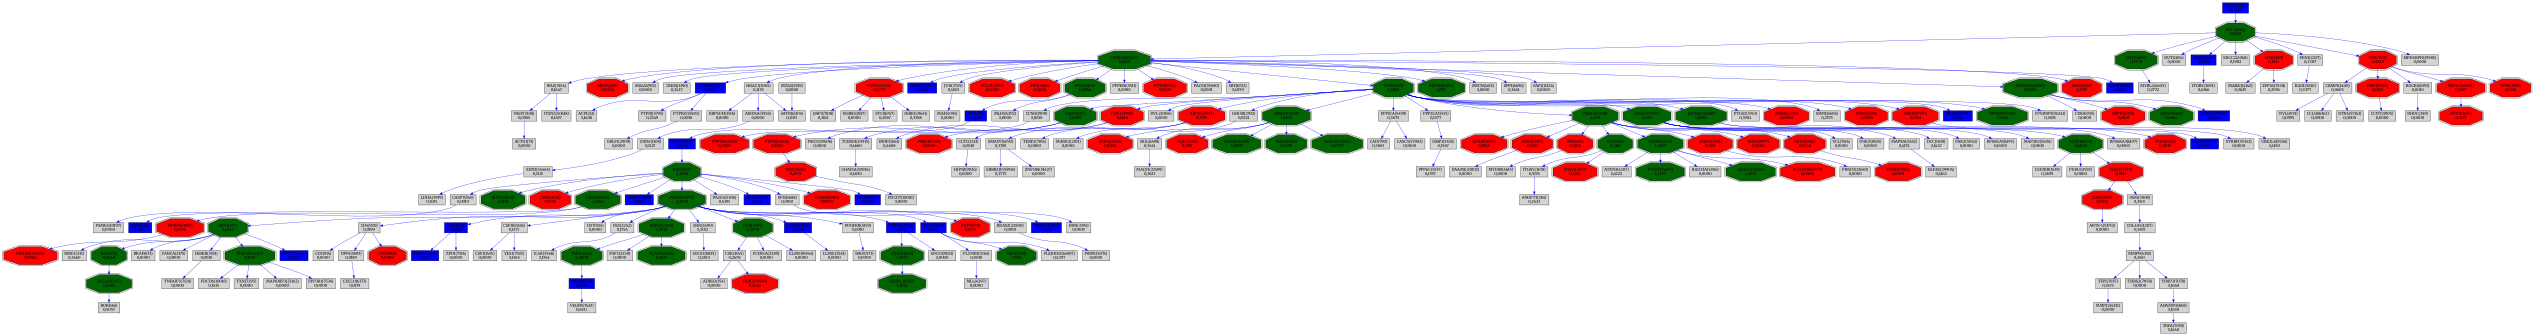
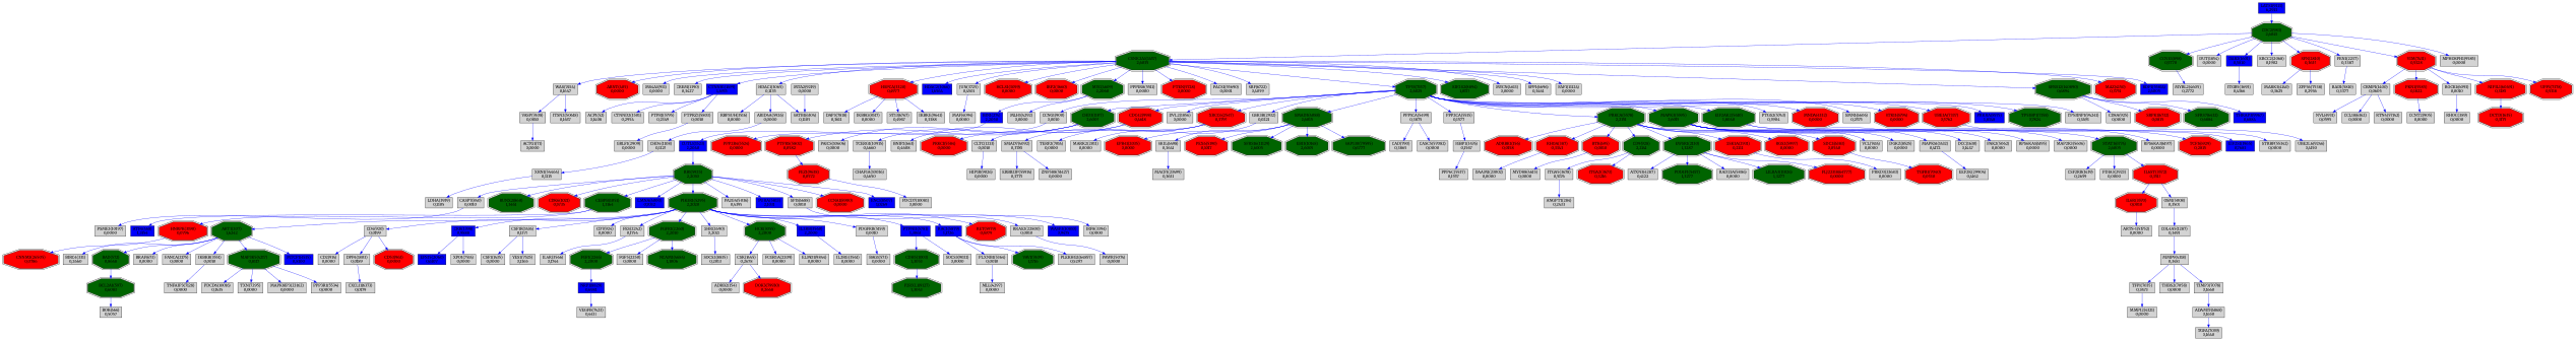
  digraph {
    fontname=Merriweather
    node [fillcolor=lightgray fontname=Merriweather shape=box style=filled]
    edge [color=blue fontname=Merriweather]
    n1 [label="ACTG1(71)\n0,0000"]
    n2 [label="ADRB2(154)\n0,0000"]
    n3 [fillcolor=red label="ADRBK1(156)\n0,0158" shape=doubleoctagon]
    n4 [fillcolor=darkgreen label="AKT1(207)\n1,6242" shape=doubleoctagon]
    n5 [label="BIRC4(331)\n0,2660"]
    n6 [fillcolor=darkgreen label="BAD(572)\n0,8648" shape=doubleoctagon]
    n7 [label="BRAF(673)\n0,0000"]
    n8 [label="FANCA(2175)\n0,0000"]
    n9 [label="IKBKB(3551)\n0,0010"]
    n10 [fillcolor=darkgreen label="MAP3K5(4217)\n0,8117" shape=doubleoctagon]
    n11 [fillcolor=blue label="MTCP1(4515)\n0,8100"]
    n12 [fillcolor=darkgreen label="BCL2A1(597)\n0,6083" shape=doubleoctagon]
    n13 [label="TNFAIP3(7128)\n0,0000"]
    n14 [label="PDCD6(10016)\n0,1435"]
    n15 [label="TXN(7295)\n0,0000"]
    n16 [label="MAPK8IP3(23162)\n0,0000"]
    n17 [label="PPP3R1(5534)\n0,0000"]
    n18 [fillcolor=blue label="BIN1(274)\n2,2050"]
    n19 [fillcolor=blue label="CUTL1(1523)\n2,2040"]
    n20 [fillcolor=darkgreen label="RB1(5925)\n2,2030" shape=doubleoctagon]
    n21 [label="ANGPT1(284)\n0,2433"]
    n22 [fillcolor=red label="RHOA(387)\n0,3343" shape=doubleoctagon]
    n23 [label="DAAM1(23002)\n0,0000"]
    n24 [label="RHOC(389)\n0,0000"]
    n25 [fillcolor=red label="ARNT(405)\n0,0000" shape=doubleoctagon]
    n26 [label="BAG1(573)\n0,0000"]
    n27 [label="BOK(666)\n0,5057"]
    n28 [label="BNIP2(663)\n0,4608"]
    n29 [fillcolor=red label="BTK(695)\n0,0010" shape=doubleoctagon]
    n30 [label="MYD88(4615)\n0,0000"]
    n31 [label="CAD(790)\n0,3865"]
    n32 [label="CASP7(840)\n0,0010"]
    n33 [label="PSME3(10197)\n0,0000"]
    n34 [fillcolor=darkgreen label="RUNX2(860)\n1,3461" shape=doubleoctagon]
    n35 [label="CD2(914)\n0,0000"]
    n36 [label="CD4(920)\n0,0199"]
    n37 [label="DPP4(1803)\n0,0189"]
    n38 [fillcolor=red label="CD53(963)\n0,0000" shape=doubleoctagon]
    n39 [label="CXCL11(6373)\n0,0179"]
    n40 [label="CD8A(925)\n0,0000"]
    n41 [fillcolor=darkgreen label="CD9(928)\n2,2141" shape=doubleoctagon]
    n42 [label="ITGA5(3678)\n0,5176"]
    n43 [fillcolor=red label="ITGA2(3673)\n0,3216" shape=doubleoctagon]
    n44 [label="MS4A1(931)\n0,0000"]
    n45 [fillcolor=darkgreen label="CCNE1(898)\n0,5770" shape=doubleoctagon]
    n46 [label="MYBL2(4605)\n0,2772"]
    n47 [fillcolor=darkgreen label="CDC2(983)\n2,6045" shape=doubleoctagon]
    n48 [fillcolor=darkgreen label="CSNK2A1(1457)\n2,6035" shape=doubleoctagon]
    n49 [label="DUT(1854)\n0,0000"]
    n50 [fillcolor=blue label="DAB2(1601)\n0,5810"]
    n51 [label="ERCC2(2068)\n0,1902"]
    n52 [fillcolor=red label="SFN(2810)\n0,3635" shape=doubleoctagon]
    n53 [label="FEN1(2237)\n0,3387"]
    n54 [fillcolor=red label="VIM(7431)\n0,5328" shape=doubleoctagon]
    n55 [label="MPHOSPH1(9585)\n0,0000"]
    n56 [label="CREM(1390)\n0,3427"]
    n57 [fillcolor=blue label="CTNNB1(1499)\n1,4935"]
    n58 [label="HDAC1(3065)\n0,1135"]
    n59 [fillcolor=red label="HSPCA(3320)\n0,4977" shape=doubleoctagon]
    n60 [fillcolor=blue label="HDAC2(3066)\n1,6564"]
    n61 [label="JUN(3725)\n0,4501"]
    n62 [fillcolor=red label="HCLS1(3059)\n0,0000" shape=doubleoctagon]
    n63 [fillcolor=red label="IRF2(3660)\n0,0000" shape=doubleoctagon]
    n64 [fillcolor=darkgreen label="MYC(4609)\n2,2060" shape=doubleoctagon]
    n65 [label="PPP1R8(5511)\n0,0000"]
    n66 [fillcolor=red label="PTEN(5728)\n0,0000" shape=doubleoctagon]
    n67 [label="PACS1(55690)\n0,0001"]
    n68 [label="SRF(6722)\n0,4059"]
    n69 [fillcolor=darkgreen label="TP53(7157)\n2,6025" shape=doubleoctagon]
    n70 [label="WAS(7454)\n0,1647"]
    n71 [fillcolor=darkgreen label="EIF2S2(8894)\n1,0173" shape=doubleoctagon]
    n72 [label="MYCN(4613)\n0,0000"]
    n73 [label="SPP1(6696)\n0,3461"]
    n74 [label="FAF1(11124)\n0,0000"]
    n75 [fillcolor=darkgreen label="SFRS12(140890)\n0,6894" shape=doubleoctagon]
    n76 [fillcolor=red label="MAZ(4150)\n0,3751" shape=doubleoctagon]
    n77 [fillcolor=blue label="BDP1(55814)\n2,6005"]
    n78 [label="ITGB5(3693)\n0,4366"]
    n79 [label="MARK3(4140)\n0,3625"]
    n80 [label="ZFP36(7538)\n0,2936"]
    n81 [label="RAD1(5810)\n0,3377"]
    n82 [label="CRMP1(1400)\n0,0605"]
    n83 [fillcolor=red label="PKN1(5585)\n0,1822" shape=doubleoctagon]
    n84 [label="ROCK1(6093)\n0,0010"]
    n85 [fillcolor=red label="NIF3L1(60491)\n0,3185" shape=doubleoctagon]
    n86 [fillcolor=red label="UPP1(7378)\n0,5318" shape=doubleoctagon]
    n87 [label="CCNG1(900)\n0,0010"]
    n88 [fillcolor=red label="PPP2R4(5524)\n0,0000" shape=doubleoctagon]
    n89 [fillcolor=red label="CDK6(1021)\n0,5735" shape=doubleoctagon]
    n90 [label="CCNT2(905)\n0,0000"]
    n91 [fillcolor=darkgreen label="CEBPB(1051)\n1,3164" shape=doubleoctagon]
    n92 [fillcolor=blue label="ATF4(468)\n1,3154"]
    n93 [fillcolor=red label="HNRPK(3190)\n0,0796" shape=doubleoctagon]
    n94 [fillcolor=red label="CNNM3(26505)\n0,0786" shape=doubleoctagon]
    n95 [fillcolor=darkgreen label="CHD3(1107)\n2,6005" shape=doubleoctagon]
    n96 [fillcolor=red label="PTPRS(5802)\n0,0582" shape=doubleoctagon]
    n97 [label="PAICS(10606)\n0,0000"]
    n98 [label="TCERG1(10915)\n0,4660"]
    n99 [fillcolor=red label="FEZ1(9638)\n0,0572" shape=doubleoctagon]
    n100 [label="CHAF1A(10036)\n0,4650"]
    n101 [label="CLTC(1213)\n0,0010"]
    n102 [label="HIP1R(9026)\n0,0000"]
    n103 [fillcolor=blue label="CRK(1398)\n0,9888"]
    n104 [fillcolor=blue label="EPS15(2060)\n0,6107"]
    n105 [label="XPO1(7514)\n0,0000"]
    n106 [label="CSF1(1435)\n0,0000"]
    n107 [label="CSF1R(1436)\n0,1375"]
    n108 [label="YES1(7525)\n0,1365"]
    n109 [label="CSF2RB(1439)\n0,2659"]
    n110 [label="CSK(1445)\n0,2678"]
    n111 [fillcolor=red label="DOK3(79930)\n0,2668" shape=doubleoctagon]
    n112 [fillcolor=darkgreen label="CDH5(1003)\n1,3053" shape=doubleoctagon]
    n113 [fillcolor=darkgreen label="P2RXL1(9127)\n1,3043" shape=doubleoctagon]
    n114 [label="ACP1(52)\n0,1408"]
+   n115 [label="CTNND2(1501)\n0,2954"]
    n116 [label="PTPRJ(5795)\n0,2349"]
    n117 [label="PTPRZ1(5803)\n0,0010"]
    n118 [label="RBPSUH(3516)\n0,0000"]
    n119 [label="SATB1(6304)\n0,1105"]
    n120 [label="ARID4A(5926)\n0,0000"]
    n121 [label="DAP3(7818)\n0,3611"]
    n122 [label="IKBKG(8517)\n0,0000"]
    n123 [label="ST13(6767)\n0,4967"]
    n124 [label="IKBKE(9641)\n0,3388"]
    n125 [label="MAF(4094)\n0,0000"]
    n126 [label="MLH1(4292)\n0,0000"]
    n127 [fillcolor=red label="CDC42(998)\n0,4618" shape=doubleoctagon]
    n128 [label="DVL2(1856)\n0,0000"]
    n129 [fillcolor=red label="XRCC6(2547)\n0,3795" shape=doubleoctagon]
    n130 [label="GSK3B(2932)\n0,0221"]
    n131 [fillcolor=darkgreen label="SMAD3(4088)\n2,6015" shape=doubleoctagon]
    n132 [label="PPP1CA(5499)\n0,3875"]
    n133 [label="PPP2CA(5515)\n0,1577"]
    n134 [fillcolor=darkgreen label="PRKCA(5578)\n2,2151" shape=doubleoctagon]
    n135 [fillcolor=darkgreen label="MAPK3(5595)\n2,6015" shape=doubleoctagon]
    n136 [fillcolor=darkgreen label="EIF2AK2(5610)\n1,8040" shape=doubleoctagon]
    n137 [label="PTGS2(5743)\n0,3904"]
    n138 [fillcolor=red label="MNDA(4332)\n0,0000" shape=doubleoctagon]
    n139 [label="SMN1(6606)\n0,2575"]
    n140 [fillcolor=red label="STK11(6794)\n0,0000" shape=doubleoctagon]
    n141 [fillcolor=red label="UBE3A(7337)\n0,5762" shape=doubleoctagon]
    n142 [fillcolor=blue label="PRKRA(8575)\n1,8348"]
    n143 [fillcolor=darkgreen label="TP53BP1(7158)\n0,7824" shape=doubleoctagon]
    n144 [label="TP53INP1(94241)\n0,3493"]
    n145 [label="VASP(7408)\n0,0010"]
    n146 [label="ITSN2(50618)\n0,1637"]
    n147 [fillcolor=red label="SRPK1(6732)\n0,0815" shape=doubleoctagon]
    n148 [fillcolor=darkgreen label="SFRS7(6432)\n0,6884" shape=doubleoctagon]
    n149 [fillcolor=blue label="THRAP3(9967)\n0,6884"]
    n150 [label="MAPK14(1432)\n0,4172"]
    n151 [label="EEF2K(29904)\n0,4162"]
    n152 [fillcolor=red label="PRKCI(5584)\n0,0000" shape=doubleoctagon]
    n153 [label="GRLF1(2909)\n0,0000"]
    n154 [label="CD7(924)\n0,0000"]
    n155 [label="COL4A5(1287)\n0,3493"]
    n156 [label="MMP9(4318)\n0,3483"]
    n157 [label="TFPI(7035)\n0,3473"]
    n158 [label="THBS2(7058)\n0,0000"]
    n159 [label="TIMP3(7078)\n0,1660"]
    n160 [fillcolor=red label="DCTD(1635)\n0,3175" shape=doubleoctagon]
    n161 [label="NVL(4931)\n0,0595"]
    n162 [label="CCL18(6362)\n0,0000"]
    n163 [label="RTN4(57142)\n0,0000"]
    n164 [fillcolor=blue label="EIF2S1(1965)\n0,7683"]
    n165 [label="CHD4(1108)\n0,1125"]
    n166 [label="XRN1(54464)\n0,1115"]
    n167 [label="LDHA(3939)\n0,1105"]
    n168 [fillcolor=red label="EPB41(2035)\n0,0000" shape=doubleoctagon]
    n169 [fillcolor=darkgreen label="EWSR1(2130)\n1,3287" shape=doubleoctagon]
    n170 [label="ATXN3(4287)\n0,4122"]
    n171 [fillcolor=darkgreen label="POU4F1(5457)\n1,3277" shape=doubleoctagon]
    n172 [label="RAD23A(5886)\n0,0000"]
    n173 [fillcolor=darkgreen label="LILRA3(11026)\n1,3277" shape=doubleoctagon]
    n174 [fillcolor=red label="FLJ22318(64777)\n0,0000" shape=doubleoctagon]
    n175 [label="FCGR1A(2209)\n0,0000"]
    n176 [label="FES(2242)\n0,1754"]
    n177 [label="IL4R(3566)\n0,1744"]
    n178 [fillcolor=darkgreen label="FGF1(2246)\n2,2000" shape=doubleoctagon]
    n179 [fillcolor=blue label="NRP1(8829)\n0,6981"]
    n180 [label="VEGFB(7423)\n0,4433"]
    n181 [fillcolor=darkgreen label="FGFR1(2260)\n2,2010" shape=doubleoctagon]
    n182 [label="FGF5(2250)\n0,0000"]
    n183 [fillcolor=darkgreen label="NCAM1(4684)\n1,1006" shape=doubleoctagon]
    n184 [label="SMAD7(4092)\n0,3785"]
    n185 [label="TERF2(7014)\n0,0000"]
    n186 [label="ERBB2IP(55914)\n0,3775"]
    n187 [label="ZNF588(51427)\n0,0000"]
    n188 [label="GHR(2690)\n0,2023"]
    n189 [label="SOCS2(8835)\n0,2013"]
    n190 [label="MARK2(2011)\n0,0000"]
    n191 [label="PDIA3(2923)\n0,0000"]
    n192 [fillcolor=darkgreen label="HCK(3055)\n2,2000" shape=doubleoctagon]
    n193 [label="ELMO1(9844)\n0,0000"]
    n194 [fillcolor=blue label="LMNA(4000)\n0,7032"]
    n195 [fillcolor=darkgreen label="PIK3R1(5295)\n2,2020" shape=doubleoctagon]
    n196 [label="PA2G4(5036)\n0,4395"]
    n197 [fillcolor=blue label="PURA(5813)\n2,1031"]
    n198 [label="SPI1(6688)\n0,0010"]
    n199 [fillcolor=red label="CCNA1(8900)\n0,0000" shape=doubleoctagon]
    n200 [fillcolor=blue label="ENC1(8507)\n1,0269"]
    n201 [fillcolor=red label="GSK3A(2931)\n0,2111" shape=doubleoctagon]
    n202 [label="PRKD3(23683)\n0,0000"]
    n203 [fillcolor=blue label="IL2RB(3560)\n2,2000"]
    n204 [label="IL2RG(3561)\n0,0000"]
    n205 [fillcolor=red label="IL6R(3570)\n0,0010" shape=doubleoctagon]
    n206 [label="ARTS-1(51752)\n0,0000"]
    n207 [fillcolor=red label="IL6ST(3572)\n0,3513" shape=doubleoctagon]
    n208 [label="OSM(5008)\n0,3503"]
    n209 [label="IRF8(3394)\n0,0000"]
    n210 [label="SKIL(6498)\n0,3641"]
    n211 [fillcolor=red label="PEX6(5190)\n0,1017" shape=doubleoctagon]
    n212 [fillcolor=darkgreen label="SFRS16(11129)\n2,6005" shape=doubleoctagon]
    n213 [fillcolor=darkgreen label="EBI3(10148)\n2,6005" shape=doubleoctagon]
    n214 [fillcolor=darkgreen label="SAP130(79595)\n0,6777" shape=doubleoctagon]
    n215 [label="MACF1(23499)\n0,3631"]
    n216 [label="DCC(1630)\n0,1447"]
    n217 [label="IGBP1(3476)\n0,1567"]
    n218 [label="PPP6C(5537)\n0,1557"]
    n219 [label="MLL(4297)\n0,0000"]
    n220 [label="MMP12(4321)\n0,0000"]
    n221 [label="ADAM17(6868)\n0,1650"]
    n222 [label="PAK2(5062)\n0,0000"]
    n223 [label="PAWR(5074)\n0,0000"]
    n224 [label="PDGFRB(5159)\n0,0010"]
    n225 [fillcolor=blue label="PTPN11(5781)\n1,3063"]
    n226 [fillcolor=blue label="RAC1(5879)\n1,1726"]
    n227 [fillcolor=red label="RET(5979)\n0,4979" shape=doubleoctagon]
    n228 [label="RRAS2(22800)\n0,0010"]
    n229 [fillcolor=blue label="WASF3(10810)\n0,9475"]
    n230 [label="SOCS3(9021)\n0,0000"]
    n231 [label="PLXNB1(5364)\n0,0010"]
    n232 [fillcolor=darkgreen label="VAV1(7409)\n1,1716" shape=doubleoctagon]
    n233 [label="PLEKHG2(64857)\n0,5297"]
    n234 [label="CASC5(57082)\n0,0000"]
    n235 [fillcolor=red label="RGS2(5997)\n0,0000" shape=doubleoctagon]
    n236 [fillcolor=red label="SDC2(6383)\n0,0540" shape=doubleoctagon]
    n237 [label="VCL(7414)\n0,0000"]
    n238 [label="DGKZ(8525)\n0,0000"]
    n239 [fillcolor=red label="TGFB1(7040)\n0,0530" shape=doubleoctagon]
    n240 [label="RPS6KA1(6195)\n0,0000"]
    n241 [label="MAP2K3(5606)\n0,0000"]
    n242 [fillcolor=darkgreen label="STAT3(6774)\n2,6005" shape=doubleoctagon]
    n243 [label="RPS6KA3(6197)\n0,0000"]
    n244 [fillcolor=red label="TCF3(6929)\n0,2815" shape=doubleoctagon]
    n245 [label="STRBP(55342)\n0,0000"]
    n246 [label="MTA2(9219)\n0,0000"]
    n247 [label="TGFA(7039)\n0,1640"]
    n248 [label="UBE2L6(9246)\n0,4150"]
    n249 [label="PDCD7(10081)\n0,0000"]
    n250 [fillcolor=blue label="LATS1(9113)\n6,2913"]
    n4 -> n5
    n4 -> n6
    n4 -> n7
    n4 -> n8
    n4 -> n9
    n4 -> n10
    n4 -> n11
    n6 -> n12
    n9 -> n13
    n10 -> n14
    n10 -> n15
    n10 -> n16
    n10 -> n17
    n12 -> n27
    n18 -> n19
    n19 -> n20
    n20 -> n32
    n20 -> n34
    n20 -> n89
    n20 -> n91
    n20 -> n194
    n20 -> n195
    n20 -> n196
    n20 -> n197
    n20 -> n198
    n20 -> n199
    n20 -> n200
    n22 -> n23
    n29 -> n30
    n32 -> n33
    n36 -> n35
    n36 -> n37
    n36 -> n38
    n37 -> n39
    n41 -> n42
    n41 -> n43
    n42 -> n21
    n45 -> n46
    n47 -> n45
    n47 -> n48
    n47 -> n49
    n47 -> n50
    n47 -> n51
    n47 -> n52
    n47 -> n53
    n47 -> n54
    n47 -> n55
    n48 -> n25
    n48 -> n44
    n48 -> n56
    n48 -> n57
    n48 -> n58
    n48 -> n59
    n48 -> n60
    n48 -> n61
    n48 -> n62
    n48 -> n63
    n48 -> n64
    n48 -> n65
    n48 -> n66
    n48 -> n67
    n48 -> n68
    n48 -> n69
    n48 -> n70
    n48 -> n71
    n48 -> n72
    n48 -> n73
    n48 -> n74
    n48 -> n75
    n48 -> n76
    n48 -> n77
    n50 -> n78
    n52 -> n79
    n52 -> n80
    n53 -> n81
    n54 -> n82
    n54 -> n83
    n54 -> n84
    n54 -> n85
    n54 -> n86
    n57 -> n114
+   n57 -> n115
    n57 -> n116
    n57 -> n117
    n58 -> n118
    n58 -> n119
    n58 -> n120
    n59 -> n121
    n59 -> n122
    n59 -> n123
    n59 -> n124
    n61 -> n125
    n64 -> n18
    n64 -> n126
    n69 -> n87
    n69 -> n95
    n69 -> n127
    n69 -> n128
    n69 -> n129
    n69 -> n130
    n69 -> n131
    n69 -> n132
    n69 -> n133
    n69 -> n134
    n69 -> n135
    n69 -> n136
    n69 -> n137
    n69 -> n138
    n69 -> n139
    n69 -> n140
    n69 -> n141
    n69 -> n142
    n69 -> n143
    n69 -> n144
    n70 -> n145
    n70 -> n146
    n75 -> n40
    n75 -> n147
    n75 -> n148
    n75 -> n149
    n82 -> n161
    n82 -> n162
    n82 -> n163
    n83 -> n90
    n84 -> n24
    n85 -> n160
    n87 -> n88
    n91 -> n92
    n91 -> n93
    n93 -> n94
    n95 -> n96
    n95 -> n97
    n95 -> n98
    n96 -> n99
    n98 -> n100
    n99 -> n249
    n101 -> n102
    n103 -> n104
    n103 -> n105
    n107 -> n106
    n107 -> n108
    n110 -> n2
    n110 -> n111
    n112 -> n113
    n117 -> n153
    n120 -> n165
    n127 -> n28
    n127 -> n152
    n129 -> n101
    n129 -> n184
    n129 -> n185
    n130 -> n190
    n131 -> n168
    n131 -> n210
    n131 -> n211
    n131 -> n212
    n131 -> n213
    n131 -> n214
    n132 -> n31
    n132 -> n234
    n133 -> n217
    n134 -> n3
    n134 -> n22
    n134 -> n29
    n134 -> n41
    n134 -> n169
    n134 -> n201
    n134 -> n235
    n134 -> n236
    n134 -> n237
    n134 -> n238
    n135 -> n150
    n135 -> n216
    n135 -> n222
    n135 -> n240
    n135 -> n241
    n135 -> n242
    n135 -> n243
    n135 -> n244
    n136 -> n164
    n136 -> n245
    n141 -> n248
    n145 -> n1
    n150 -> n151
    n155 -> n156
    n156 -> n157
    n156 -> n158
    n156 -> n159
    n157 -> n220
    n159 -> n221
    n165 -> n166
    n166 -> n167
    n169 -> n170
    n169 -> n171
    n169 -> n172
    n169 -> n173
    n169 -> n174
    n176 -> n177
    n178 -> n179
    n179 -> n180
    n181 -> n178
    n181 -> n182
    n181 -> n183
    n184 -> n186
    n184 -> n187
    n188 -> n189
    n192 -> n110
    n192 -> n175
    n192 -> n193
    n195 -> n4
    n195 -> n36
    n195 -> n103
    n195 -> n107
    n195 -> n154
    n195 -> n176
    n195 -> n181
    n195 -> n188
    n195 -> n192
    n195 -> n203
    n195 -> n224
    n195 -> n225
    n195 -> n226
    n195 -> n227
    n195 -> n228
    n195 -> n229
    n198 -> n209
    n201 -> n202
    n203 -> n204
    n205 -> n206
    n207 -> n205
    n207 -> n208
    n208 -> n155
    n210 -> n215
    n217 -> n218
    n221 -> n247
    n224 -> n26
    n225 -> n112
    n225 -> n230
    n226 -> n231
    n226 -> n232
    n226 -> n233
    n228 -> n223
    n231 -> n219
    n236 -> n239
    n242 -> n109
    n242 -> n191
    n242 -> n207
    n246 -> n119
    n250 -> n47
  }
